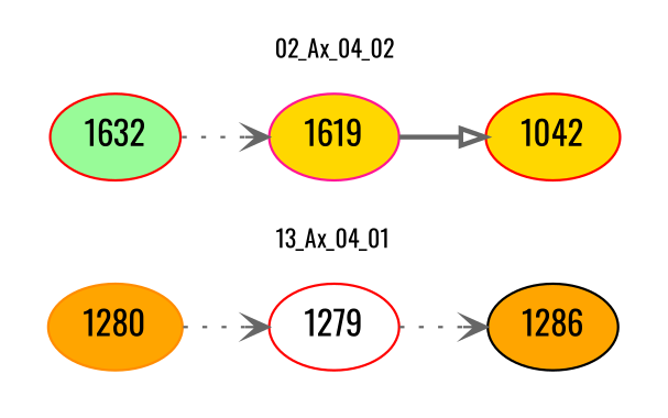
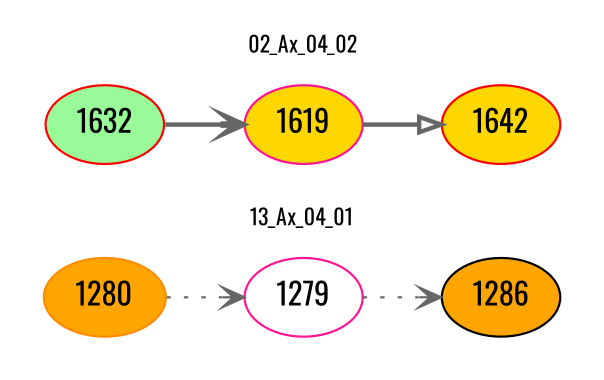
  digraph {
    fontname=Oswald
    rankdir=LR
    node [color=deeppink fillcolor=orange fontname=Oswald style=filled]
    edge [arrowhead=vee color=gray40 fontname=Oswald style=dotted]
    n1 [color=darkorange label=1280]
-   n2 [color=red fillcolor=white label=1279]
+   n2 [fillcolor=white label=1279]
    n3 [color=black label=1286]
    n4 [color=red fillcolor=palegreen label=1632]
    n5 [fillcolor=gold label=1619]
-   n6 [color=red fillcolor=gold label=1042]
+   n6 [color=red fillcolor=gold label=1642]
    subgraph cluster_1 {
      color=white
      fontsize=10
      label="13_Ax_04_01"
      n1
      n2
      n3
    }
    subgraph cluster_2 {
      color=white
      fontsize=10
      label="02_Ax_04_02"
      n4
      n5
      n6
    }
    n1 -> n2
    n2 -> n3
-   n4 -> n5
+   n4 -> n5 [style=bold]
    n5 -> n6 [arrowhead=onormal style=bold]
  }
